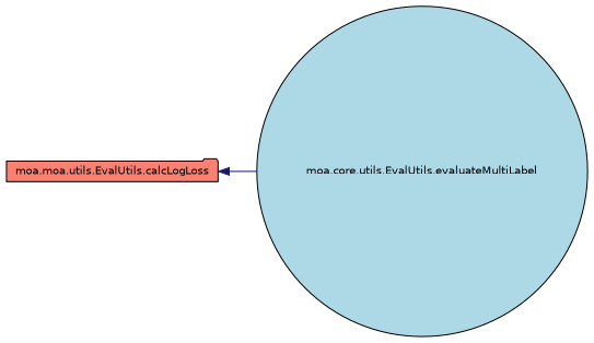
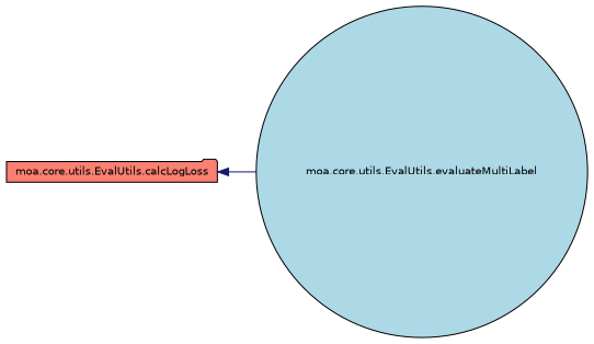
  digraph {
    rankdir=LR
    node [color=black fontname=Helvetica fontsize=10 style=filled]
-   n1 [fillcolor=salmon fontcolor=black height=0.2 label="moa.moa.utils.EvalUtils.calcLogLoss" shape=folder width=0.4]
+   n1 [fillcolor=salmon fontcolor=black height=0.2 label="moa.core.utils.EvalUtils.calcLogLoss" shape=folder width=0.4]
    n2 [fillcolor=lightblue height=0.2 label="moa.core.utils.EvalUtils.evaluateMultiLabel" shape=circle width=0.4]
    n1 -> n2 [color=midnightblue dir=back fontname=Helvetica fontsize=10 labelfontname=Helvetica labelfontsize=10 style=solid]
  }
